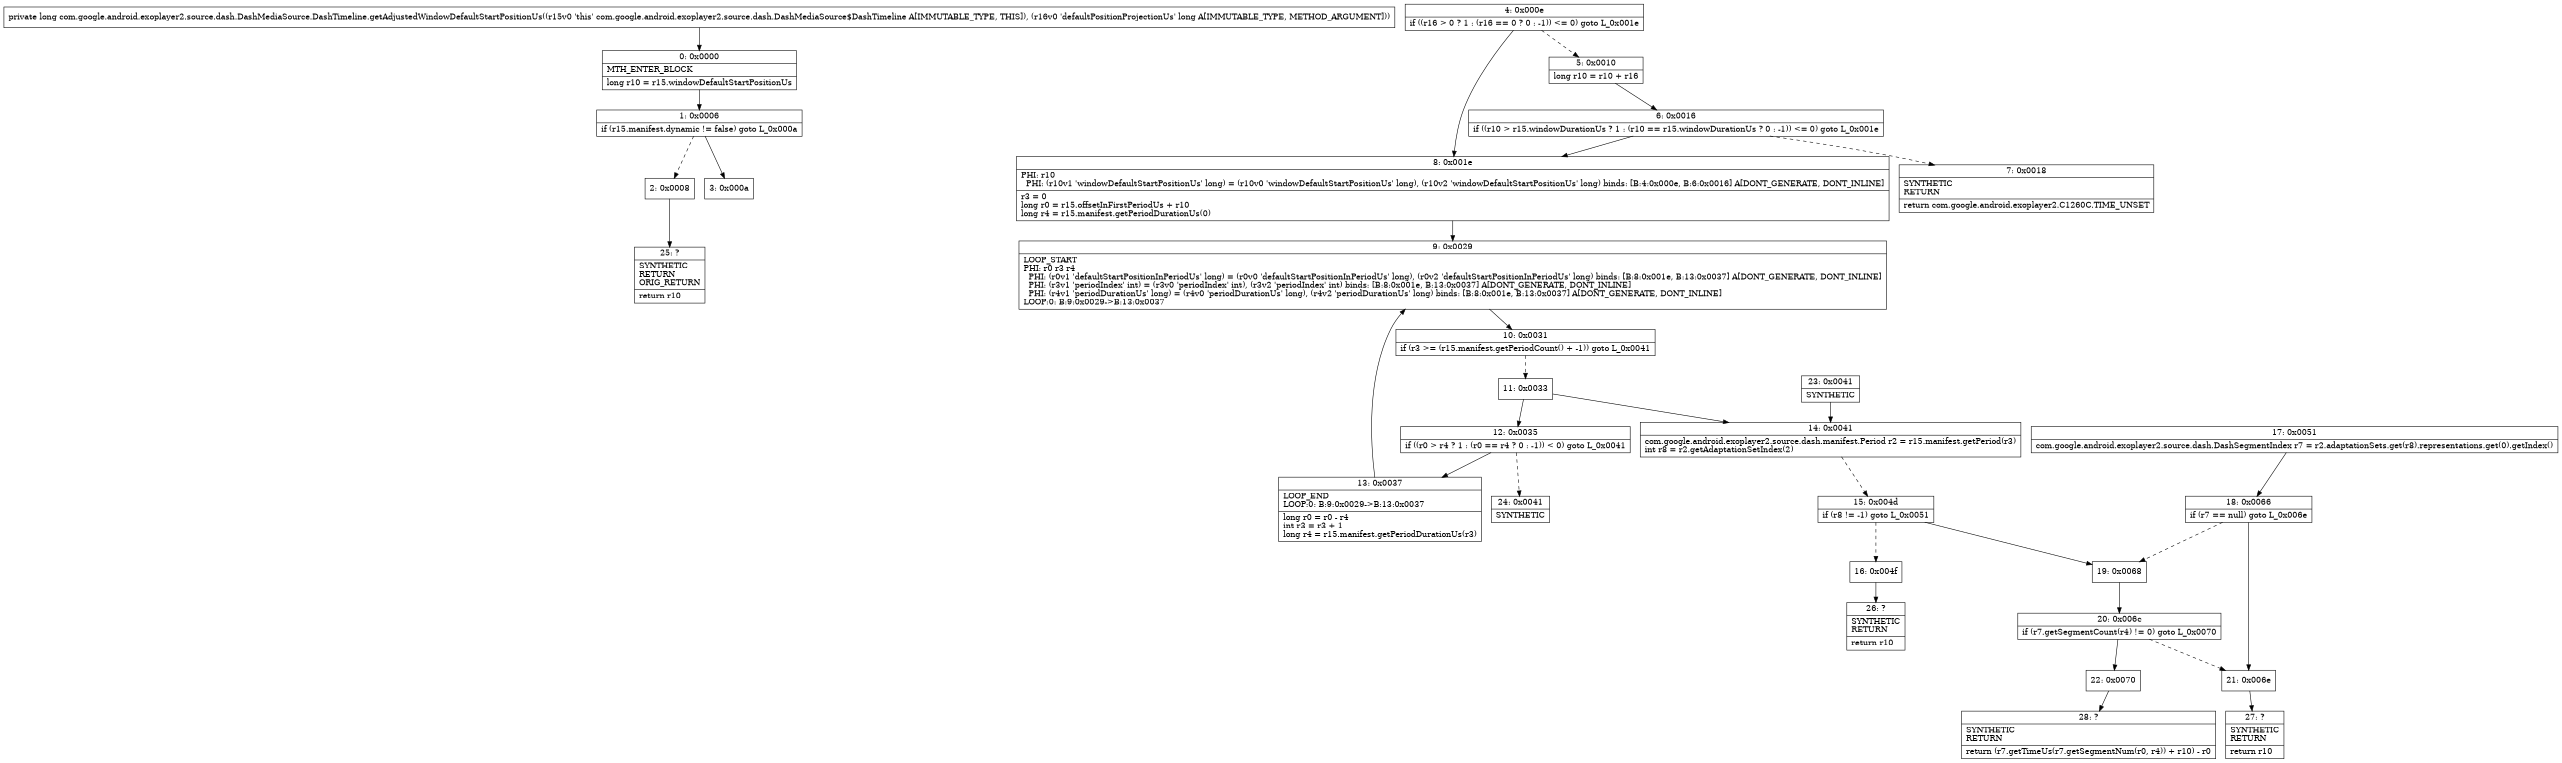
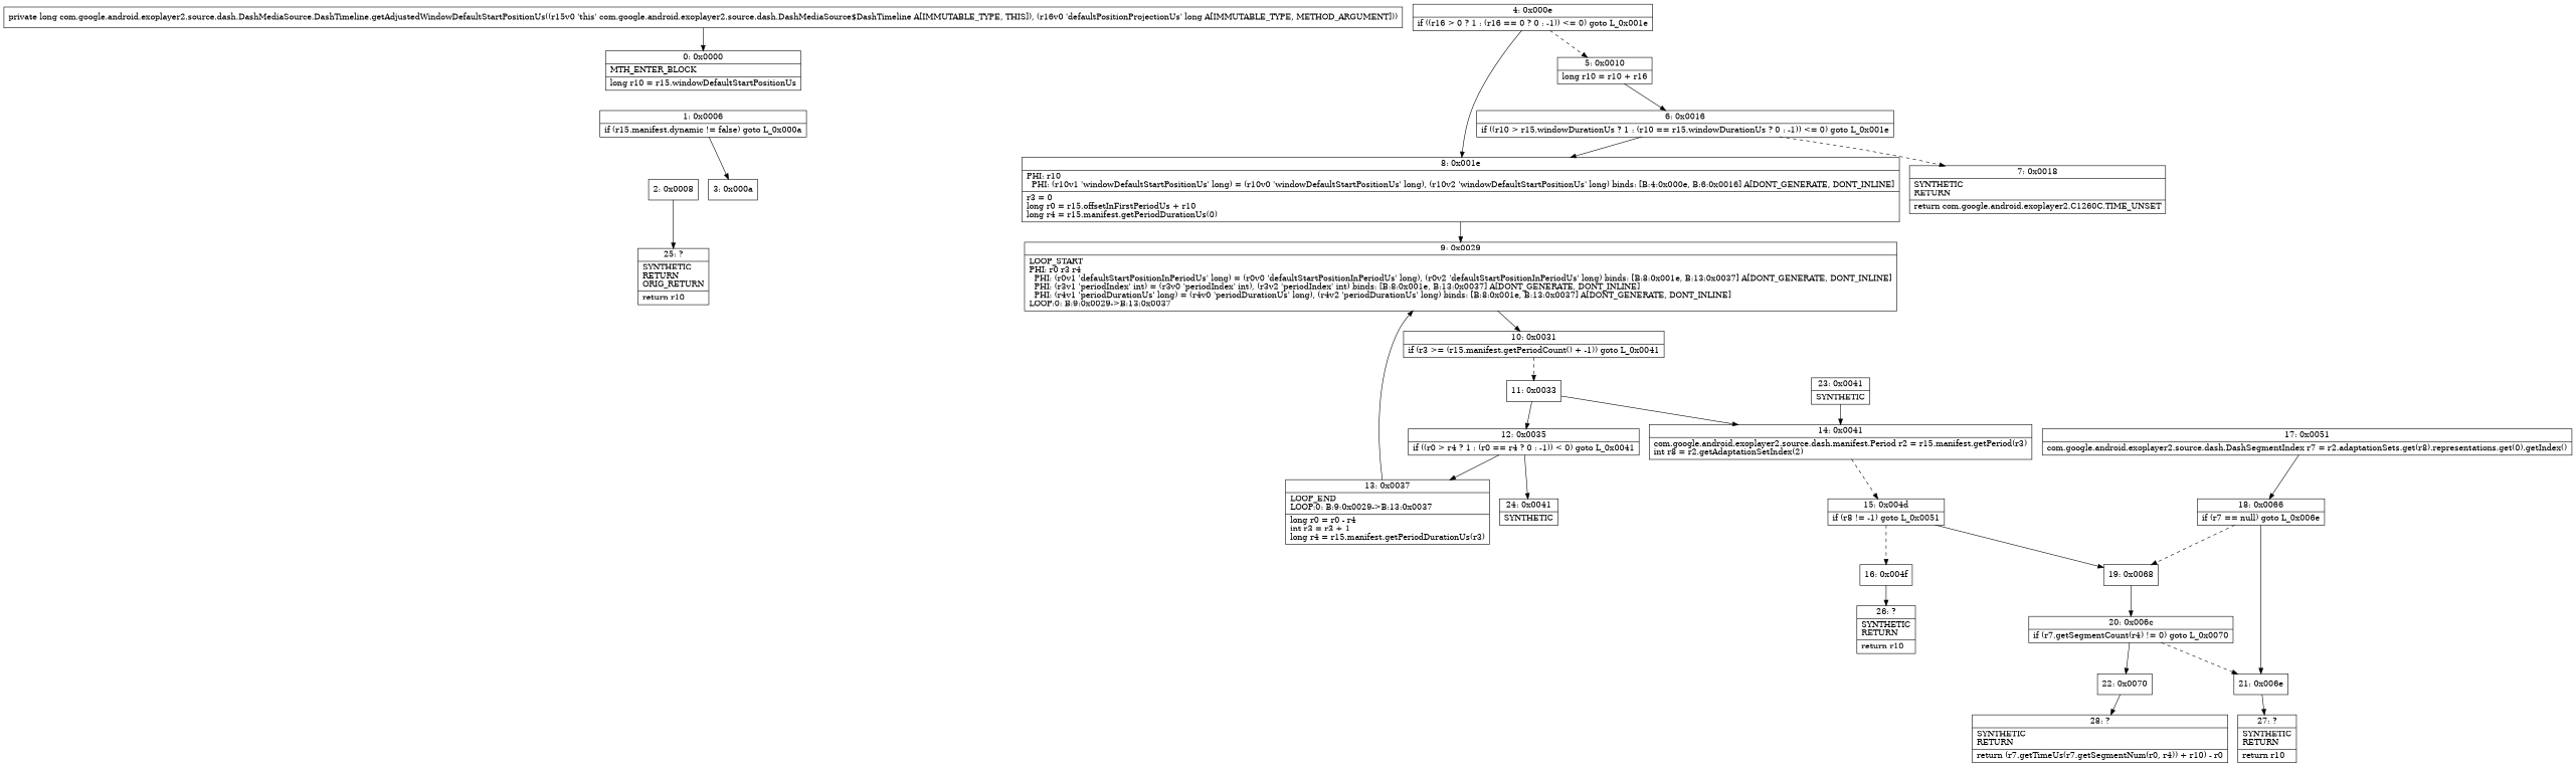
  digraph {
    node [shape=record]
    n1 [label="{0\:\ 0x0000|MTH_ENTER_BLOCK\l|long r10 = r15.windowDefaultStartPositionUs\l}"]
    n2 [label="{1\:\ 0x0006|if (r15.manifest.dynamic != false) goto L_0x000a\l}"]
    n3 [label="{2\:\ 0x0008}"]
    n4 [label="{3\:\ 0x000a}"]
    n5 [label="{25\:\ ?|SYNTHETIC\lRETURN\lORIG_RETURN\l|return r10\l}"]
    n6 [label="{4\:\ 0x000e|if ((r16 \> 0 ? 1 : (r16 == 0 ? 0 : \-1)) \<= 0) goto L_0x001e\l}"]
    n7 [label="{5\:\ 0x0010|long r10 = r10 + r16\l}"]
    n8 [label="{8\:\ 0x001e|PHI: r10 \l  PHI: (r10v1 'windowDefaultStartPositionUs' long) = (r10v0 'windowDefaultStartPositionUs' long), (r10v2 'windowDefaultStartPositionUs' long) binds: [B:4:0x000e, B:6:0x0016] A[DONT_GENERATE, DONT_INLINE]\l|r3 = 0\llong r0 = r15.offsetInFirstPeriodUs + r10\llong r4 = r15.manifest.getPeriodDurationUs(0)\l}"]
    n9 [label="{6\:\ 0x0016|if ((r10 \> r15.windowDurationUs ? 1 : (r10 == r15.windowDurationUs ? 0 : \-1)) \<= 0) goto L_0x001e\l}"]
    n10 [label="{9\:\ 0x0029|LOOP_START\lPHI: r0 r3 r4 \l  PHI: (r0v1 'defaultStartPositionInPeriodUs' long) = (r0v0 'defaultStartPositionInPeriodUs' long), (r0v2 'defaultStartPositionInPeriodUs' long) binds: [B:8:0x001e, B:13:0x0037] A[DONT_GENERATE, DONT_INLINE]\l  PHI: (r3v1 'periodIndex' int) = (r3v0 'periodIndex' int), (r3v2 'periodIndex' int) binds: [B:8:0x001e, B:13:0x0037] A[DONT_GENERATE, DONT_INLINE]\l  PHI: (r4v1 'periodDurationUs' long) = (r4v0 'periodDurationUs' long), (r4v2 'periodDurationUs' long) binds: [B:8:0x001e, B:13:0x0037] A[DONT_GENERATE, DONT_INLINE]\lLOOP:0: B:9:0x0029\-\>B:13:0x0037\l}"]
    n11 [label="{7\:\ 0x0018|SYNTHETIC\lRETURN\l|return com.google.android.exoplayer2.C1260C.TIME_UNSET\l}"]
    n12 [label="{10\:\ 0x0031|if (r3 \>= (r15.manifest.getPeriodCount() + \-1)) goto L_0x0041\l}"]
    n13 [label="{11\:\ 0x0033}"]
    n14 [label="{12\:\ 0x0035|if ((r0 \> r4 ? 1 : (r0 == r4 ? 0 : \-1)) \< 0) goto L_0x0041\l}"]
    n15 [label="{14\:\ 0x0041|com.google.android.exoplayer2.source.dash.manifest.Period r2 = r15.manifest.getPeriod(r3)\lint r8 = r2.getAdaptationSetIndex(2)\l}"]
    n16 [label="{23\:\ 0x0041|SYNTHETIC\l}"]
    n17 [label="{13\:\ 0x0037|LOOP_END\lLOOP:0: B:9:0x0029\-\>B:13:0x0037\l|long r0 = r0 \- r4\lint r3 = r3 + 1\llong r4 = r15.manifest.getPeriodDurationUs(r3)\l}"]
    n18 [label="{24\:\ 0x0041|SYNTHETIC\l}"]
    n19 [label="{15\:\ 0x004d|if (r8 != \-1) goto L_0x0051\l}"]
    n20 [label="{16\:\ 0x004f}"]
    n21 [label="{19\:\ 0x0068}"]
    n22 [label="{26\:\ ?|SYNTHETIC\lRETURN\l|return r10\l}"]
    n23 [label="{17\:\ 0x0051|com.google.android.exoplayer2.source.dash.DashSegmentIndex r7 = r2.adaptationSets.get(r8).representations.get(0).getIndex()\l}"]
    n24 [label="{18\:\ 0x0066|if (r7 == null) goto L_0x006e\l}"]
    n25 [label="{21\:\ 0x006e}"]
    n26 [label="{20\:\ 0x006c|if (r7.getSegmentCount(r4) != 0) goto L_0x0070\l}"]
    n27 [label="{27\:\ ?|SYNTHETIC\lRETURN\l|return r10\l}"]
    n28 [label="{22\:\ 0x0070}"]
    n29 [label="{28\:\ ?|SYNTHETIC\lRETURN\l|return (r7.getTimeUs(r7.getSegmentNum(r0, r4)) + r10) \- r0\l}"]
    n30 [label="{private long com.google.android.exoplayer2.source.dash.DashMediaSource.DashTimeline.getAdjustedWindowDefaultStartPositionUs((r15v0 'this' com.google.android.exoplayer2.source.dash.DashMediaSource$DashTimeline A[IMMUTABLE_TYPE, THIS]), (r16v0 'defaultPositionProjectionUs' long A[IMMUTABLE_TYPE, METHOD_ARGUMENT])) }"]
-   n1 -> n2
-   n2 -> n3 [style=dashed]
    n2 -> n4
    n3 -> n5
    n6 -> n7 [style=dashed]
    n6 -> n8
    n7 -> n9
    n8 -> n10
    n9 -> n8
    n9 -> n11 [style=dashed]
    n10 -> n12
    n12 -> n13 [style=dashed]
    n13 -> n14
    n13 -> n15
    n14 -> n17 [style=solid]
-   n14 -> n18 [style=dashed]
+   n14 -> n18
    n15 -> n19 [style=dashed]
    n16 -> n15
    n17 -> n10
    n19 -> n20 [style=dashed]
    n19 -> n21
    n20 -> n22
    n21 -> n26
    n23 -> n24
    n24 -> n21 [style=dashed]
    n24 -> n25
    n25 -> n27
    n26 -> n25 [style=dashed]
    n26 -> n28
    n28 -> n29
    n30 -> n1
  }
